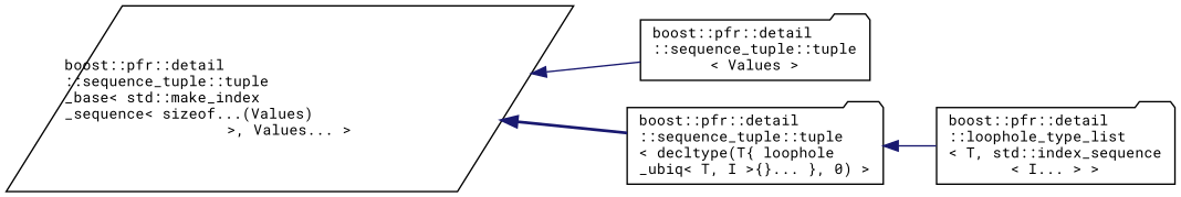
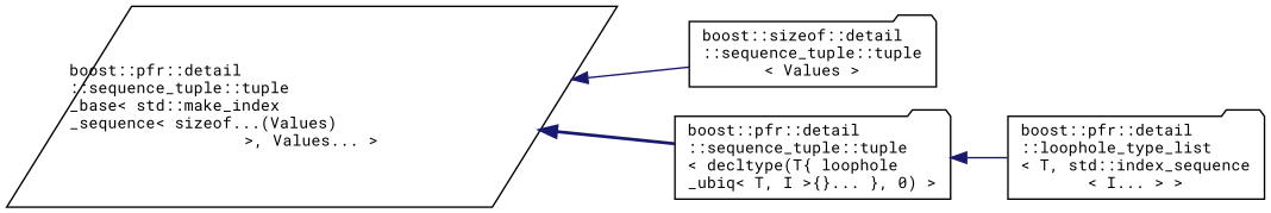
  digraph {
    rankdir=LR
    fontname="Roboto Mono"
    node [color=black fillcolor=white fontname="Roboto Mono" fontsize=10 shape=folder style=filled]
    edge [color=midnightblue dir=back fontname="Roboto Mono" fontsize=10 labelfontname=Helvetica labelfontsize=10 style=solid]
    n1 [height=0.2 label="boost::pfr::detail\l::sequence_tuple::tuple\l_base\< std::make_index\l_sequence\< sizeof...(Values)\l\>, Values... \>" shape=parallelogram width=0.4]
-   n2 [height=0.2 label="boost::pfr::detail\l::sequence_tuple::tuple\l\< Values \>" width=0.4]
+   n2 [height=0.2 label="boost::sizeof::detail\l::sequence_tuple::tuple\l\< Values \>" width=0.4]
    n3 [height=0.2 label="boost::pfr::detail\l::sequence_tuple::tuple\l\< decltype(T\{ loophole\l_ubiq\< T, I \>\{\}... \}, 0) \>" width=0.4]
    n4 [height=0.2 label="boost::pfr::detail\l::loophole_type_list\l\< T, std::index_sequence\l\< I... \> \>" width=0.4]
    n1 -> n2
    n1 -> n3 [style=bold]
    n3 -> n4
  }
